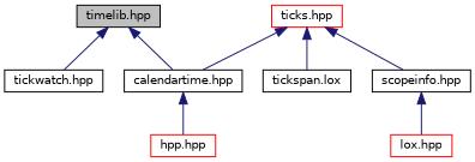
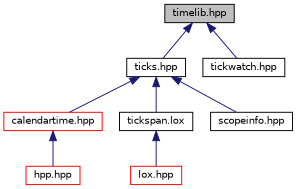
  digraph {
    node [color=black fillcolor=white fontname=Helvetica fontsize=10 shape=record style=filled]
    edge [color=midnightblue dir=back fontname=Helvetica fontsize=10 labelfontname=Helvetica labelfontsize=10 style=solid]
    n1 [fillcolor=grey75 fontcolor=black height=0.2 label="timelib.hpp" width=0.4]
-   n2 [color=red height=0.2 label="ticks.hpp" width=0.4]
+   n2 [height=0.2 label="ticks.hpp" width=0.4]
    n3 [height=0.2 label="tickwatch.hpp" width=0.4]
-   n4 [height=0.2 label="calendartime.hpp" width=0.4]
+   n4 [color=red height=0.2 label="calendartime.hpp" width=0.4]
    n5 [height=0.2 label="tickspan.lox" width=0.4]
    n6 [height=0.2 label="scopeinfo.hpp" width=0.4]
    n7 [color=red height=0.2 label="hpp.hpp" width=0.4]
    n8 [color=red height=0.2 label="lox.hpp" width=0.4]
-   n1 -> n4
+   n1 -> n2
    n1 -> n3
    n2 -> n4
    n2 -> n5
    n2 -> n6
    n4 -> n7
-   n6 -> n8
+   n5 -> n8
  }
